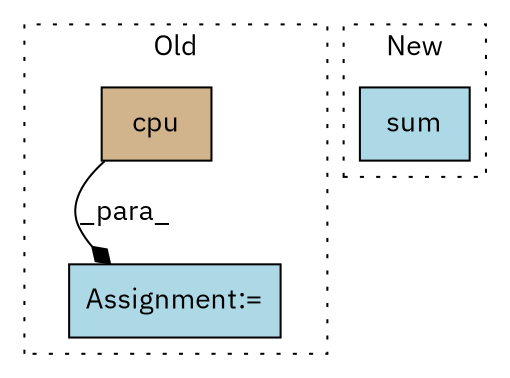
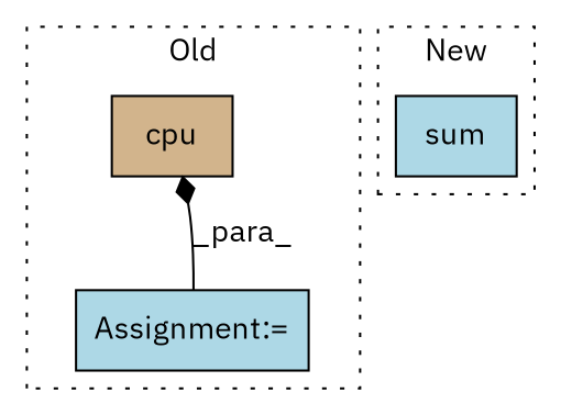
  digraph {
    fontname="IBM Plex Sans"
    node [a=32 shape=box style=filled fillcolor=lightblue fontname="IBM Plex Sans"]
    n1 [l=5 label=cpu s=3474 fillcolor=tan]
    n2 [a=7 l="53,2" label="Assignment:=" s="4047,4122"]
    n3 [l="4,1" label=sum s="4119,4165"]
    subgraph cluster_1 {
      label=Old
      style=dotted
      n1
      n2
    }
    subgraph cluster_2 {
      label=New
      style=dotted
      n3
    }
-   n1 -> n2 [label=_para_ arrowhead=diamond fontname="IBM Plex Sans"]
+   n2 -> n1 [label=_para_ arrowhead=diamond fontname="IBM Plex Sans"]
  }
